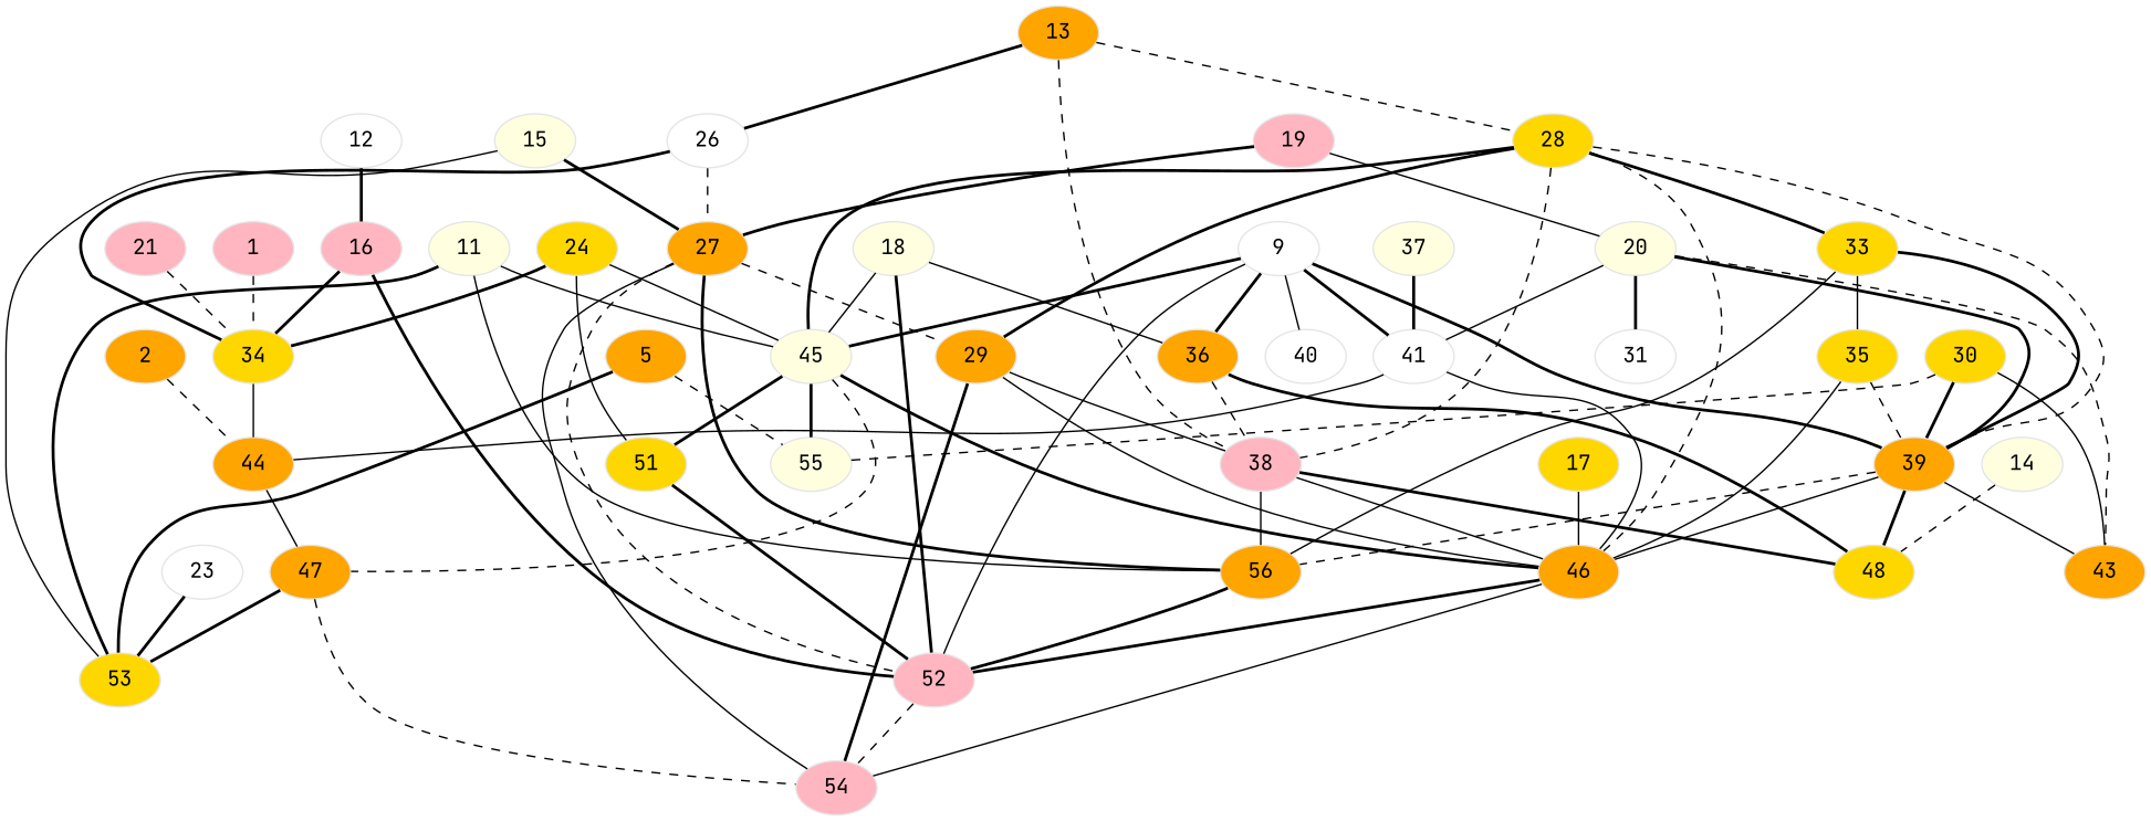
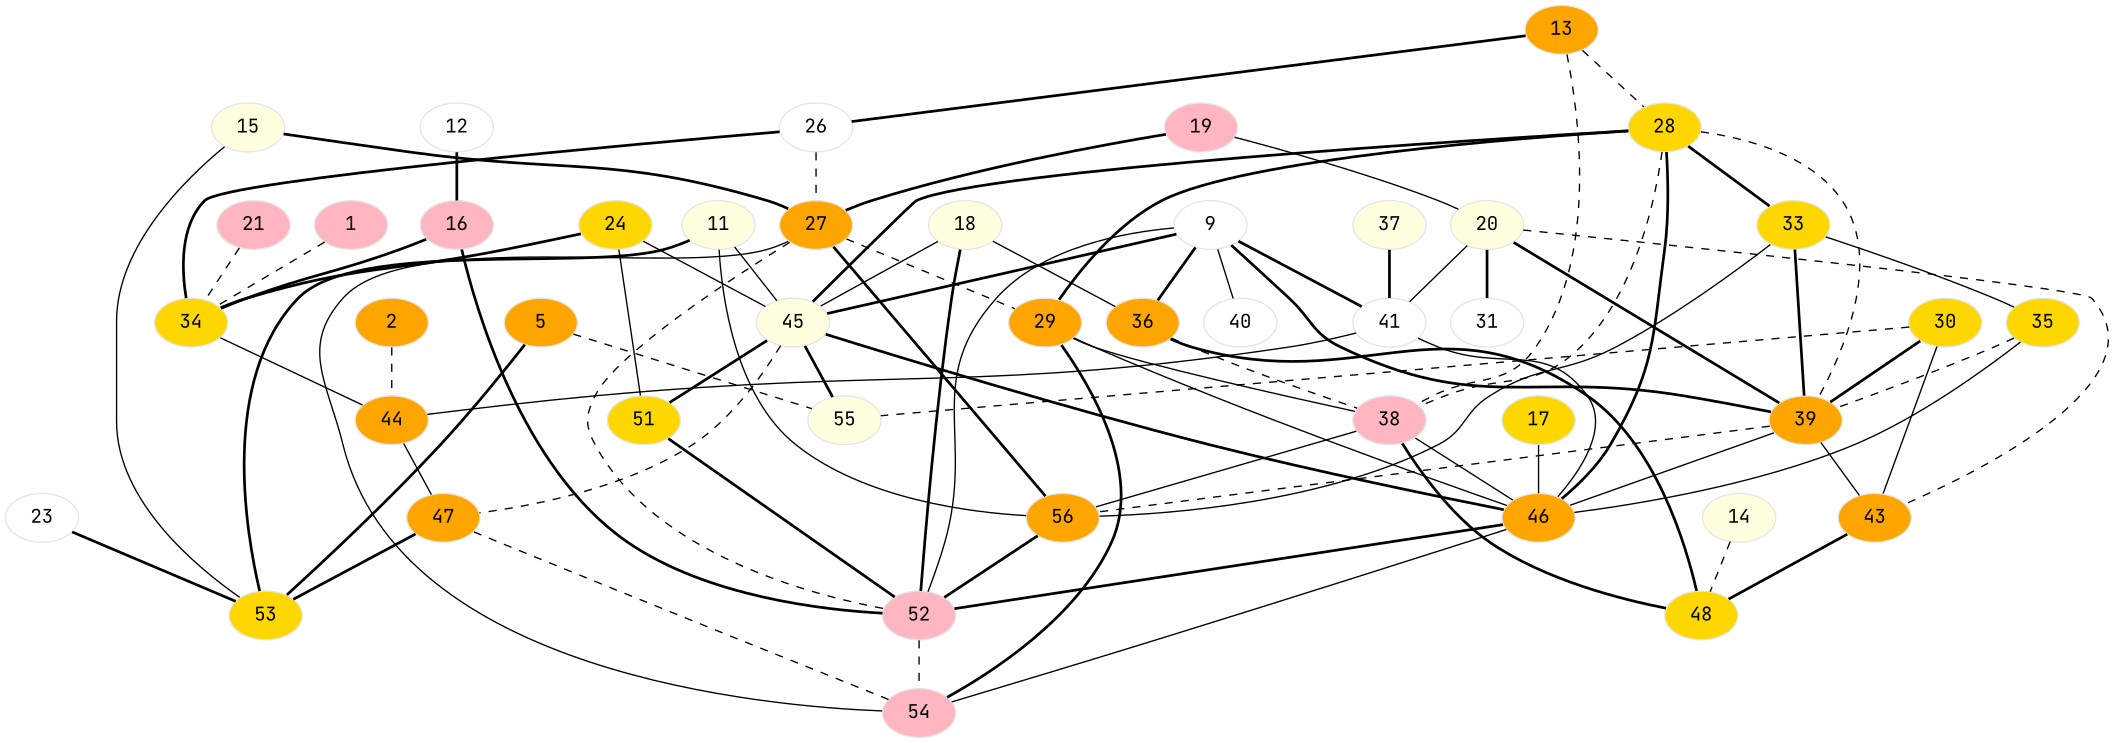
  graph {
    fontname="JetBrains Mono"
    node [color=gray90 fillcolor=orange fontname="JetBrains Mono" style=filled]
    edge [fontname="JetBrains Mono" style=bold weight=1.0]
    1 [fillcolor=lightpink]
    34 [fillcolor=gold]
    44
    2
    47
    53 [fillcolor=gold]
    5
    55 [fillcolor=lightyellow]
    9 [fillcolor=white]
    36
    39
    40 [fillcolor=white]
    41 [fillcolor=white]
    45 [fillcolor=lightyellow]
    52 [fillcolor=lightpink]
    38 [fillcolor=lightpink]
    48 [fillcolor=gold]
    n18 [label=56]
    46
    43
    51 [fillcolor=gold]
    54 [fillcolor=lightpink]
    11 [fillcolor=lightyellow]
    12 [fillcolor=white]
    16 [fillcolor=lightpink]
    26 [fillcolor=white]
    27
    13
    28 [fillcolor=gold]
    29
    33 [fillcolor=gold]
    14 [fillcolor=lightyellow]
    15 [fillcolor=lightyellow]
    17 [fillcolor=gold]
    18 [fillcolor=lightyellow]
    19 [fillcolor=lightpink]
    20 [fillcolor=lightyellow]
    31 [fillcolor=white]
    21 [fillcolor=lightpink]
    23 [fillcolor=white]
    24 [fillcolor=gold]
    35 [fillcolor=gold]
    30 [fillcolor=gold]
    37 [fillcolor=lightyellow]
    1 -- 34 [style=dashed]
    34 -- 44 [style=solid]
    44 -- 47 [style=solid]
    2 -- 44 [style=dashed]
    47 -- 53
    47 -- 54 [style=dashed]
    5 -- 53
    5 -- 55 [style=dashed]
    9 -- 36
    9 -- 39
    9 -- 40 [style=solid]
    9 -- 41
    9 -- 45
    9 -- 52 [style=solid]
    36 -- 38 [style=dashed]
    36 -- 48
-   39 -- 48
+   43 -- 48
    39 -- n18 [style=dashed]
    39 -- 46 [style=solid weight=2.0]
    39 -- 43 [style=solid]
    41 -- 44 [style=solid]
    41 -- 46 [style=solid]
    45 -- 47 [style=dashed]
    45 -- 55
    45 -- 46
    45 -- 51
    52 -- 54 [style=dashed]
    38 -- 48
    38 -- n18 [style=solid]
    38 -- 46 [style=solid]
    n18 -- 52
    46 -- 52
    46 -- 54 [style=solid]
    51 -- 52
    11 -- 53
    11 -- 45 [style=solid weight=2.0]
    11 -- n18 [style=solid]
    12 -- 16
    16 -- 34
    16 -- 52
    26 -- 34
    26 -- 27 [style=dashed]
    27 -- 52 [style=dashed]
    27 -- n18
    27 -- 54 [style=solid]
    27 -- 29 [style=dashed]
    13 -- 38 [style=dashed]
    13 -- 26
    13 -- 28 [style=dashed]
    28 -- 39 [style=dashed]
    28 -- 45
    28 -- 38 [style=dashed]
-   28 -- 46 [style=dashed]
+   28 -- 46
    28 -- 29
    28 -- 33
    29 -- 38 [style=solid]
    29 -- 46 [style=solid]
    29 -- 54
    33 -- 39
    33 -- n18 [style=solid]
    33 -- 35 [style=solid]
    14 -- 48 [style=dashed]
    15 -- 53 [style=solid]
    15 -- 27
    17 -- 46 [style=solid]
    18 -- 36 [style=solid]
    18 -- 45 [style=solid]
    18 -- 52
    19 -- 27
    19 -- 20 [style=solid]
    20 -- 39
    20 -- 41 [style=solid]
    20 -- 43 [style=dashed]
    20 -- 31
    21 -- 34 [style=dashed]
    23 -- 53
    24 -- 34
    24 -- 45 [style=solid]
    24 -- 51 [style=solid]
    35 -- 39 [style=dashed]
    35 -- 46 [style=solid]
    30 -- 55 [style=dashed]
    30 -- 39
    30 -- 43 [style=solid]
    37 -- 41
  }
